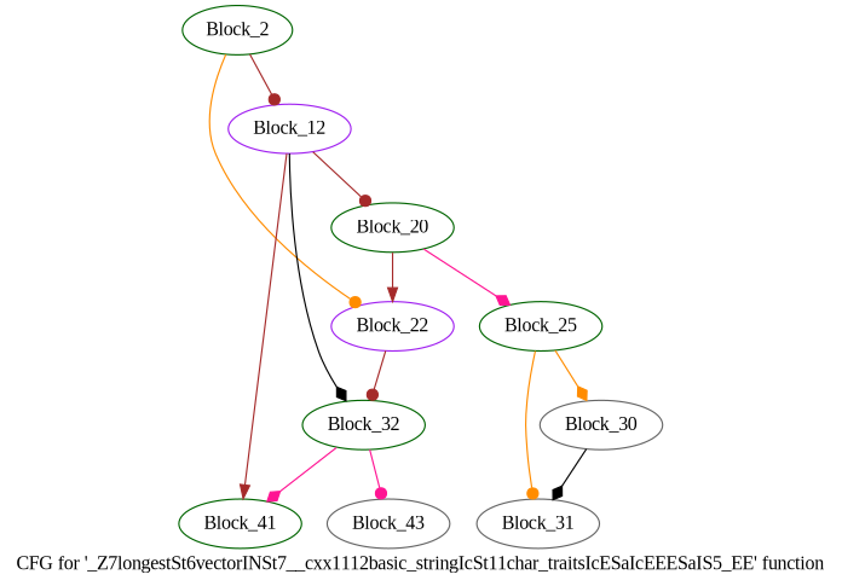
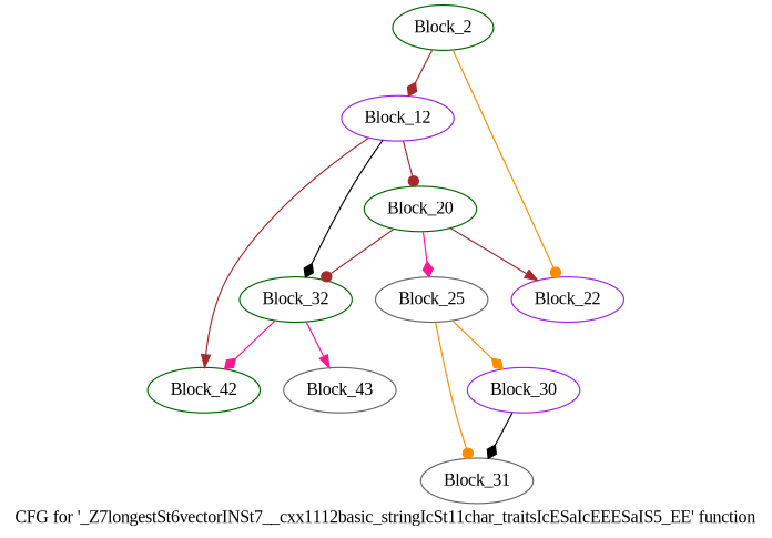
  digraph {
    fontname="Liberation Serif"
    label="CFG for '_Z7longestSt6vectorINSt7__cxx1112basic_stringIcSt11char_traitsIcESaIcEEESaIS5_EE' function"
    node [color=darkgreen fontname="Liberation Serif"]
    edge [arrowhead=diamond color=brown fontname="Liberation Serif"]
    n1 [label=Block_2]
    n2 [color=purple label=Block_12]
    n3 [color=purple label=Block_22]
    n4 [color=gray40 label=Block_43]
    n5 [label=Block_20]
    n6 [label=Block_32]
-   n7 [label=Block_41]
-   n8 [label=Block_25]
+   n7 [label=Block_42]
+   n8 [color=gray40 label=Block_25]
    n9 [color=gray40 label=Block_31]
-   n10 [color=gray40 label=Block_30]
-   n1 -> n2 [arrowhead=dot tailport=s1]
+   n10 [color=purple label=Block_30]
+   n1 -> n2 [tailport=s1]
    n1 -> n3 [arrowhead=dot color=darkorange tailport=s0]
    n2 -> n5 [arrowhead=dot tailport=s0]
    n2 -> n6 [color=black tailport=s1]
    n2 -> n7 [arrowhead=normal]
-   n3 -> n6 [arrowhead=dot]
+   n5 -> n6 [arrowhead=dot]
    n5 -> n3 [arrowhead=normal]
    n5 -> n8 [color=deeppink]
-   n6 -> n4 [arrowhead=dot color=deeppink tailport=s1]
+   n6 -> n4 [arrowhead=normal color=deeppink tailport=s1]
    n6 -> n7 [color=deeppink tailport=s0]
    n8 -> n9 [arrowhead=dot color=darkorange tailport=s0]
    n8 -> n10 [color=darkorange tailport=s1]
    n10 -> n9 [color=black]
  }
